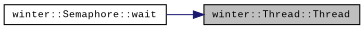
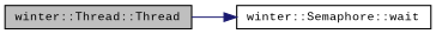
  digraph {
    rankdir=LR
    fontname="Liberation Mono"
    node [color=black fontname="Liberation Mono" fontsize=10 shape=record style=filled]
    n1 [fillcolor=grey75 fontcolor=black height=0.2 label="winter::Thread::Thread" width=0.4]
    n2 [fillcolor=white height=0.2 label="winter::Semaphore::wait" width=0.4]
-   n2 -> n1 [color=midnightblue fontname="Liberation Mono" fontsize=10 labelfontname=Helvetica labelfontsize=10 style=solid]
+   n1 -> n2 [color=midnightblue fontname="Liberation Mono" fontsize=10 labelfontname=Helvetica labelfontsize=10 style=solid]
  }
